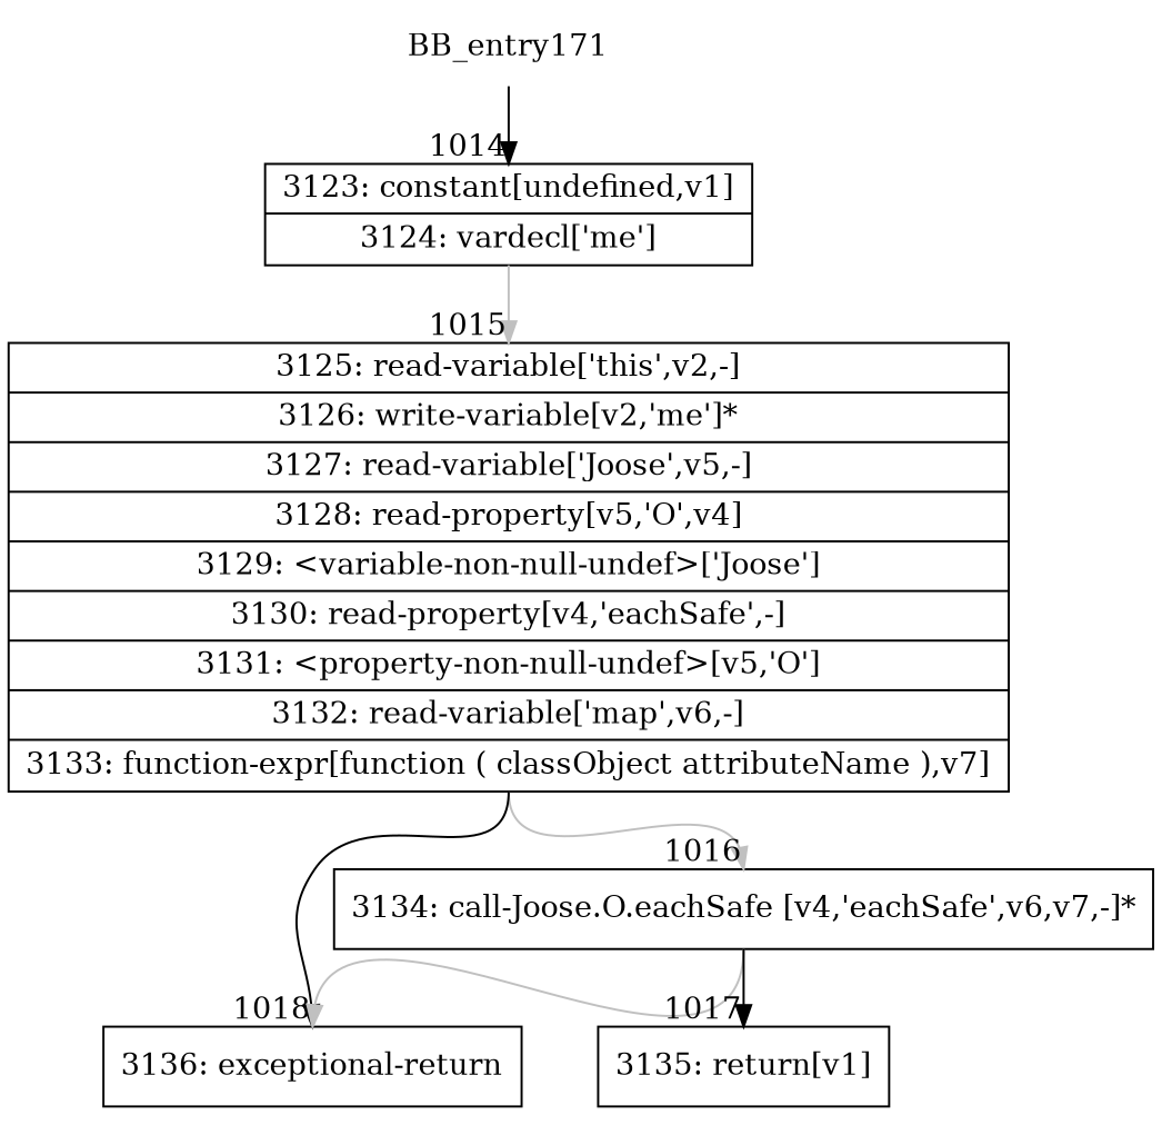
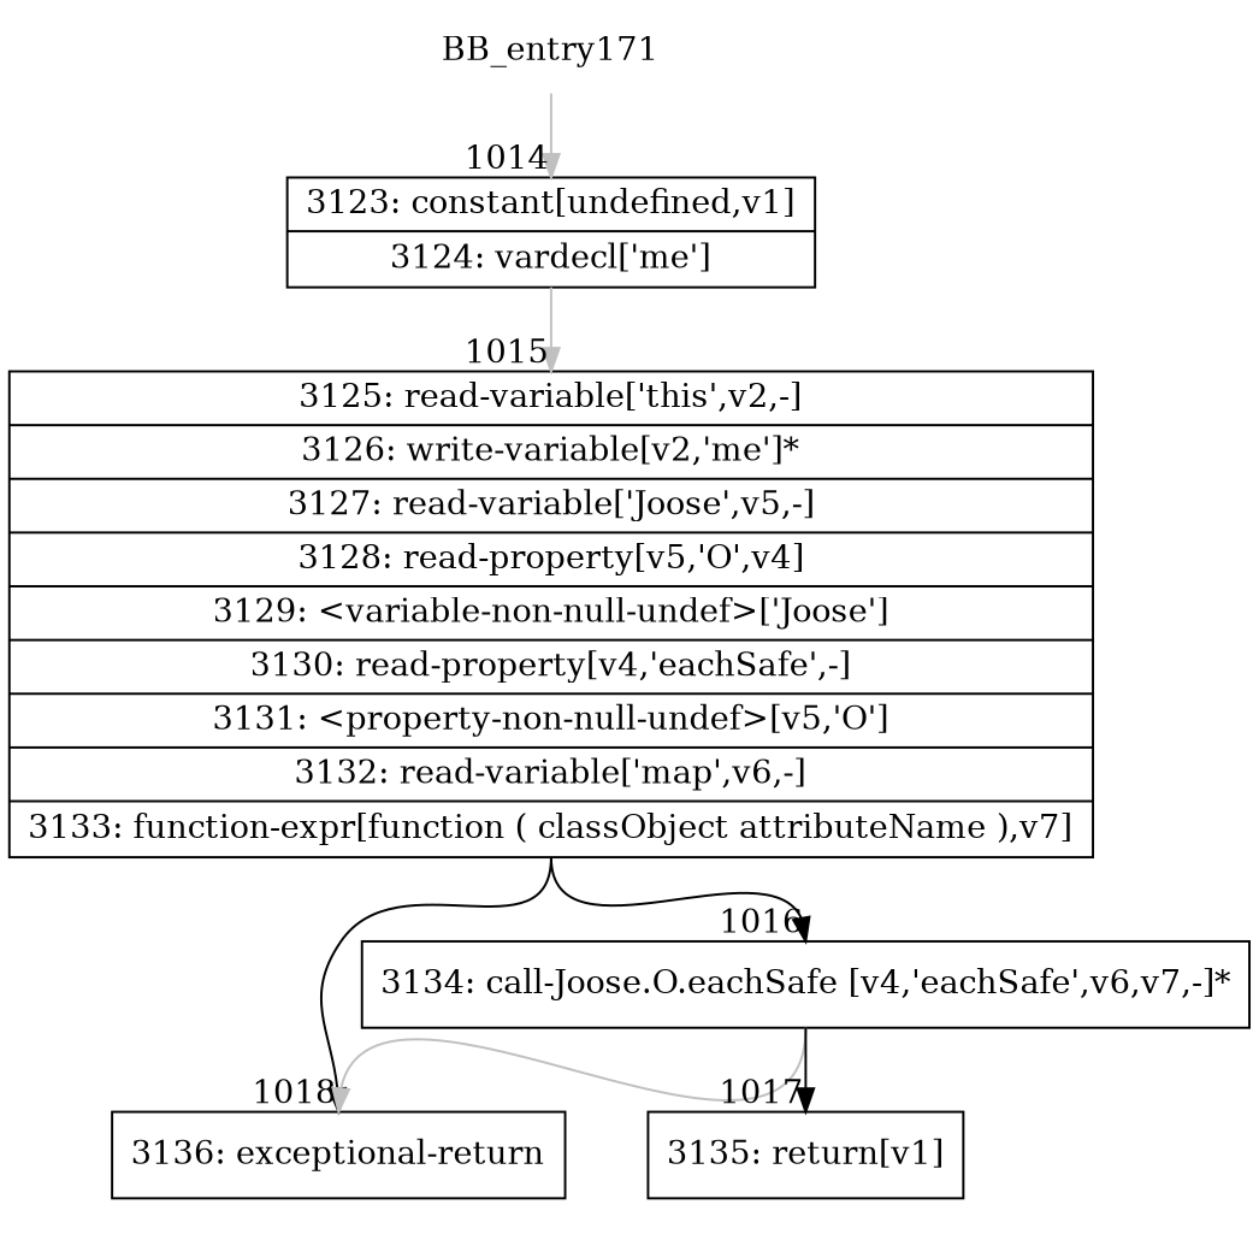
  digraph {
    rankdir=TD
    node [shape=record]
    edge [headport=n tailport=s]
    n1 [label=BB_entry171 shape=none]
    n2 [label="{3123: constant[undefined,v1]|3124: vardecl['me']}"]
    n3 [label="{3125: read-variable['this',v2,-]|3126: write-variable[v2,'me']*|3127: read-variable['Joose',v5,-]|3128: read-property[v5,'O',v4]|3129: \<variable-non-null-undef\>['Joose']|3130: read-property[v4,'eachSafe',-]|3131: \<property-non-null-undef\>[v5,'O']|3132: read-variable['map',v6,-]|3133: function-expr[function ( classObject attributeName ),v7]}"]
    n4 [label="{3134: call-Joose.O.eachSafe [v4,'eachSafe',v6,v7,-]*}"]
    n5 [label="{3136: exceptional-return}"]
    n6 [label="{3135: return[v1]}"]
-   n1 -> n2 [headlabel="    1014"]
+   n1 -> n2 [headlabel="    1014" color=gray]
    n2 -> n3 [color=gray headlabel="      1015"]
-   n3 -> n4 [headlabel="      1016" color=gray]
+   n3 -> n4 [headlabel="      1016"]
    n3 -> n5 [color=black headlabel="      1018"]
    n4 -> n5 [color=gray]
    n4 -> n6 [headlabel="      1017"]
  }
